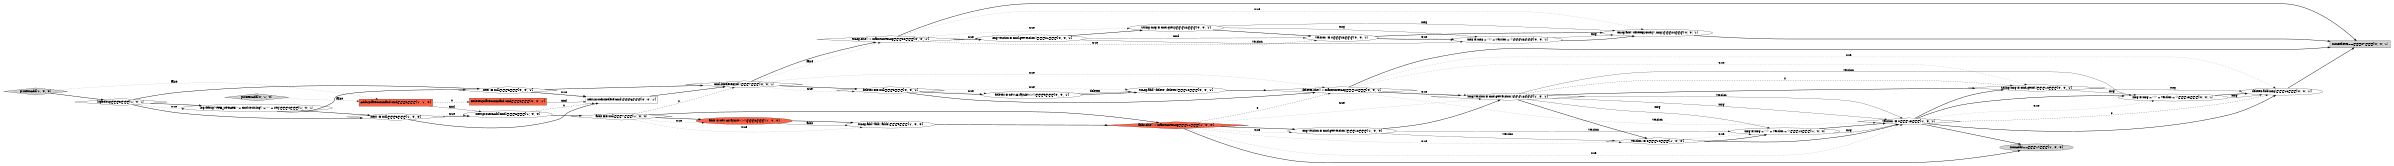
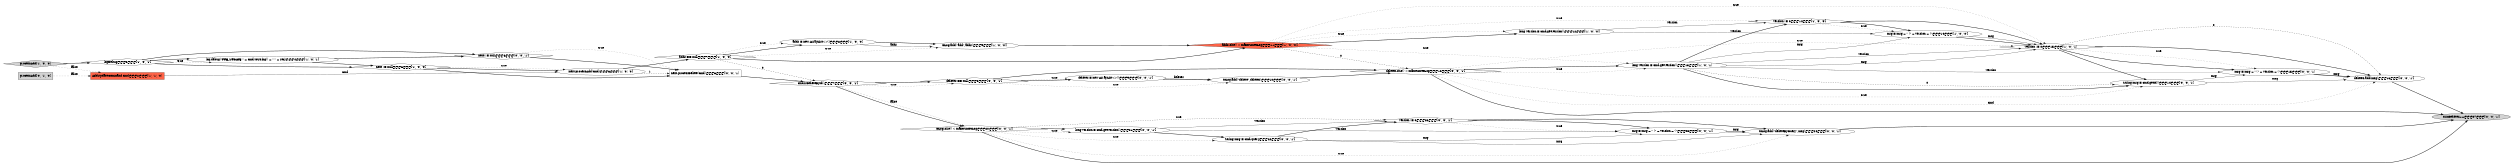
  digraph {
    rankdir=LR
    node [fillcolor=white shape=ellipse style=filled]
    edge [style=bold]
    n1 [label="long version = cmd.getVersion()@@@12@@@['1', '0', '0']"]
-   n2 [label="long version = cmd.getVersion()@@@13@@@['1', '0', '1']" shape=diamond]
+   n2 [label="long version = cmd.getVersion()@@@13@@@['1', '0', '1']"]
    n3 [label="version != 0@@@14@@@['1', '0', '0']" shape=diamond]
    n4 [label="msg = msg + \" (\" + version + ')'@@@14@@@['1', '0', '0']"]
    n5 [label="version != 0@@@15@@@['1', '0', '1']" shape=diamond]
    n6 [label="msg = msg + \" (\" + version + ')'@@@15@@@['0', '0', '1']"]
-   n7 [label="String msg = cmd.getId()@@@14@@@['0', '0', '1']" shape=diamond]
+   n7 [label="String msg = cmd.getId()@@@14@@@['0', '0', '1']"]
    n8 [label="deletes.add(msg)@@@16@@@['0', '0', '1']"]
-   n9 [fillcolor=lightgray label="numAdds++@@@17@@@['1', '0', '0']"]
-   n10 [fillcolor=lightgray label="numDeletes++@@@27@@@['0', '0', '1']" shape=box]
+   n10 [fillcolor=lightgray label="numDeletes++@@@27@@@['0', '0', '1']"]
    n11 [label="String msg = cmd.query@@@22@@@['0', '0', '1']"]
    n12 [label="msg = msg + \" (\" + version + ')'@@@23@@@['0', '0', '1']"]
    n13 [label="toLog.add(\"deleteByQuery\",msg)@@@24@@@['0', '0', '1']"]
-   n14 [label="version != 0@@@23@@@['0', '0', '1']"]
-   n15 [fillcolor=tomato label="adds = new ArrayList<>()@@@8@@@['1', '0', '0']"]
+   n14 [label="version != 0@@@23@@@['0', '0', '1']" shape=diamond]
+   n15 [label="adds = new ArrayList<>()@@@8@@@['1', '0', '0']"]
    n16 [label="toLog.add(\"add\",adds)@@@9@@@['1', '0', '0']"]
    n17 [fillcolor=tomato label="adds.size() < maxNumToLog@@@11@@@['1', '0', '0']" shape=diamond]
    n18 [label="toLog.add(\"delete\",deletes)@@@10@@@['0', '0', '1']"]
    n19 [label="deletes.size() < maxNumToLog@@@12@@@['0', '0', '1']" shape=diamond]
-   n20 [fillcolor=tomato label="DeleteUpdateCommand cmd@@@2@@@['0', '0', '1']" shape=box]
    n21 [label="next.processDelete(cmd)@@@6@@@['0', '0', '1']" shape=box]
    n22 [label="cmd.isDeleteById()@@@7@@@['0', '0', '1']" shape=diamond]
    n23 [label="deletes == null@@@8@@@['0', '0', '1']" shape=diamond]
    n24 [label="toLog.size() < maxNumToLog@@@20@@@['0', '0', '1']" shape=diamond]
    n25 [label="logDebug@@@3@@@['1', '0', '1']" shape=diamond]
    n26 [label="next != null@@@6@@@['0', '0', '1']" shape=diamond]
    n27 [label="log.debug(\"PRE_UPDATE \" + cmd.toString() + \" \" + req)@@@4@@@['1', '0', '1']"]
    n28 [label="next != null@@@6@@@['1', '0', '0']" shape=diamond]
    n29 [label="deletes = new ArrayList<>()@@@9@@@['0', '0', '1']"]
    n30 [label="next.processAdd(cmd)@@@6@@@['1', '0', '0']"]
    n31 [label="adds == null@@@7@@@['1', '0', '0']" shape=diamond]
    n32 [label="long version = cmd.getVersion()@@@21@@@['0', '0', '1']"]
    n33 [fillcolor=lightgray label="processAdd['1', '0', '0']" shape=diamond]
    n34 [fillcolor=tomato label="AddUpdateCommand cmd@@@2@@@['1', '1', '0']" shape=box]
-   n35 [fillcolor=lightgray label="processAdd['0', '1', '0']" shape=diamond]
-   n1 -> n2
+   n35 [fillcolor=lightgray label="processAdd['0', '1', '0']" shape=box]
    n1 -> n3 [label=version style=solid]
    n1 -> n4 [label=version style=solid]
    n2 -> n3
    n2 -> n4 [label=msg style=solid]
    n2 -> n5 [label=version style=solid]
    n2 -> n5 [label=msg style=solid]
    n2 -> n6 [label=version style=solid]
    n2 -> n7 [label=0 style=dashed]
    n2 -> n7
    n3 -> n4
    n3 -> n4 [label=true style=dotted]
    n3 -> n5
    n4 -> n5 [label=msg style=solid]
    n4 -> n5
    n5 -> n6
    n5 -> n6 [label=true style=dotted]
    n5 -> n7
    n5 -> n8 [label=0 style=dashed]
    n5 -> n8
-   n5 -> n9
    n6 -> n8 [label=msg style=solid]
    n6 -> n8
    n7 -> n6 [label=msg style=solid]
    n7 -> n8 [label=msg style=solid]
    n8 -> n10
    n11 -> n12 [label=msg style=solid]
    n11 -> n13 [label=msg style=solid]
    n11 -> n14
    n12 -> n13
    n12 -> n13 [label=msg style=solid]
    n13 -> n10
    n14 -> n12
    n14 -> n12 [label=true style=dotted]
    n14 -> n13
    n15 -> n16
    n15 -> n16 [label=adds style=solid]
    n16 -> n17
    n17 -> n1
    n17 -> n1 [label=true style=dotted]
    n17 -> n2 [label=true style=dotted]
    n17 -> n3 [label=true style=dotted]
    n17 -> n5 [label=true style=dotted]
-   n17 -> n9
    n17 -> n19 [label=0 style=dashed]
    n18 -> n19
    n19 -> n2 [label=true style=dotted]
    n19 -> n2
-   n19 -> n5 [label=version style=dotted]
+   n19 -> n5 [label=true style=dotted]
    n19 -> n7 [label=true style=dotted]
-   n19 -> n8 [label=true style=dotted]
+   n19 -> n8 [label=cmd style=dotted]
    n19 -> n10
-   n20 -> n21 [label=cmd style=solid]
    n21 -> n22
-   n22 -> n19 [label=true style=dotted]
    n22 -> n23
    n22 -> n23 [label=true style=dotted]
    n22 -> n24 [label=false style=dotted]
    n22 -> n24
    n23 -> n18 [label=true style=dotted]
    n23 -> n19
    n23 -> n29
    n23 -> n29 [label=true style=dotted]
    n24 -> n10
    n24 -> n11 [label=true style=dotted]
    n24 -> n13 [label=true style=dotted]
    n24 -> n14 [label=true style=dashed]
    n24 -> n32
    n24 -> n32 [label=true style=dotted]
    n25 -> n26
    n25 -> n27
    n25 -> n27 [label=true style=dotted]
    n25 -> n28
    n26 -> n21 [label=true style=dotted]
    n26 -> n21
-   n26 -> n22
    n27 -> n26
    n27 -> n28
    n28 -> n21
    n28 -> n30 [label=true style=dotted]
    n28 -> n30
    n29 -> n18 [label=deletes style=solid]
    n29 -> n18
-   n30 -> n21 [label=0 style=dashed]
+   n30 -> n21 [label=1 style=dashed]
    n30 -> n31
    n31 -> n15 [label=true style=dotted]
    n31 -> n15
    n31 -> n16 [label=true style=dotted]
    n31 -> n17
    n31 -> n22 [label=0 style=dashed]
    n32 -> n11
    n32 -> n12 [label=version style=solid]
-   n32 -> n14 [label=cmd style=solid]
+   n32 -> n14 [label=version style=solid]
    n33 -> n25
    n33 -> n34 [label=false style=dotted]
-   n34 -> n20 [label=0 style=dashed]
    n34 -> n30 [label=cmd style=solid]
    n35 -> n34 [label=false style=dotted]
  }
